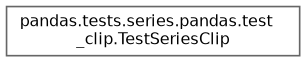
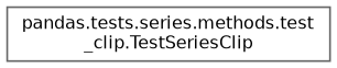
  digraph {
    rankdir=TB
-   n1 [color=grey40 fillcolor=white fontname=Helvetica fontsize=10 height=0.2 label="pandas.tests.series.pandas.test\l_clip.TestSeriesClip" shape=box style=filled width=0.4]
+   n1 [color=grey40 fillcolor=white fontname=Helvetica fontsize=10 height=0.2 label="pandas.tests.series.methods.test\l_clip.TestSeriesClip" shape=box style=filled width=0.4]
  }
